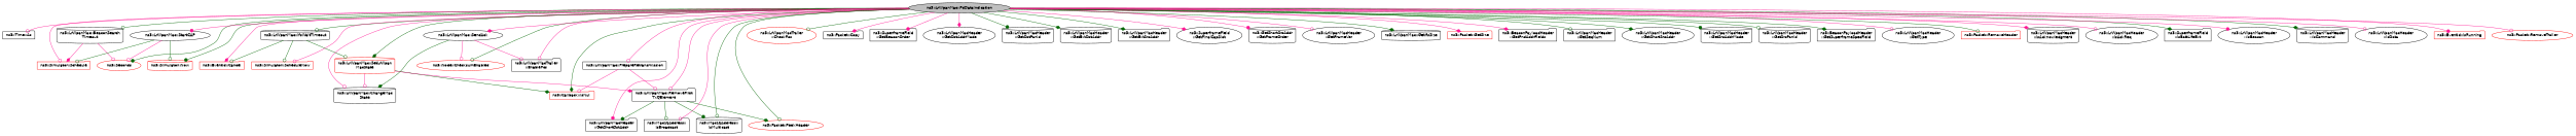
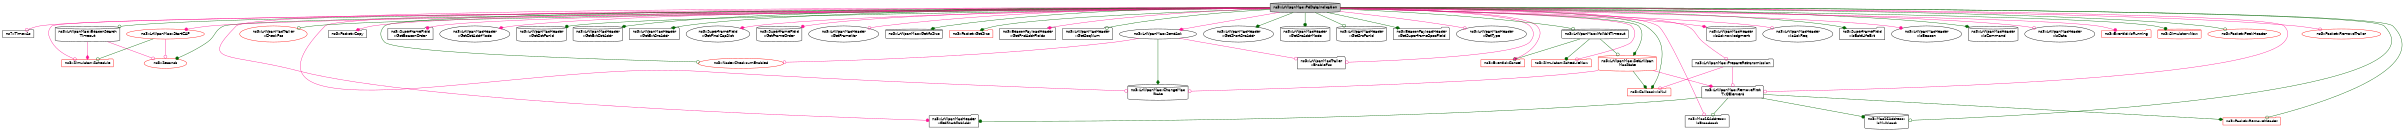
  digraph {
    rankdir=TB
    node [color=black fillcolor=white fontname=Helvetica fontsize=10 shape=folder style=filled]
    edge [arrowhead=odot color=deeppink fontname=Helvetica fontsize=10 labelfontname=Helvetica labelfontsize=10 style=solid]
-   n1 [fillcolor=grey75 fontcolor=black height=0.2 label="ns3::LrWpanMac::PdDataIndication" shape=ellipse width=0.4]
-   n2 [height=0.2 label="ns3::Time::As" width=0.4]
+   n1 [fillcolor=grey75 fontcolor=black height=0.2 label="ns3::LrWpanMac::PdDataIndication" shape=cylinder width=0.4]
+   n2 [height=0.2 label="ns7::Time::As" width=0.4]
    n3 [height=0.2 label="ns3::LrWpanMac::BeaconSearch\lTimeout" shape=cylinder width=0.4]
    n4 [color=red height=0.2 label="ns3::Simulator::Schedule" width=0.4]
    n5 [color=red height=0.2 label="ns3::Seconds" shape=ellipse width=0.4]
    n6 [color=red height=0.2 label="ns3::EventId::Cancel" width=0.4]
    n7 [height=0.2 label="ns3::LrWpanMac::ChangeMac\lState" shape=cylinder width=0.4]
    n8 [color=red height=0.2 label="ns3::LrWpanMacTrailer\l::CheckFcs" shape=ellipse width=0.4]
    n9 [color=red height=0.2 label="ns3::Node::ChecksumEnabled" shape=ellipse width=0.4]
    n10 [height=0.2 label="ns3::Packet::Copy" width=0.4]
    n11 [height=0.2 label="ns3::LrWpanMacTrailer\l::EnableFcs" width=0.4]
    n12 [height=0.2 label="ns3::SuperframeField\l::GetBeaconOrder" width=0.4]
    n13 [height=0.2 label="ns3::LrWpanMacHeader\l::GetDstAddrMode" shape=ellipse width=0.4]
    n14 [height=0.2 label="ns3::LrWpanMacHeader\l::GetDstPanId" shape=cylinder width=0.4]
    n15 [height=0.2 label="ns3::LrWpanMacHeader\l::GetExtDstAddr" shape=cylinder width=0.4]
    n16 [height=0.2 label="ns3::LrWpanMacHeader\l::GetExtSrcAddr" width=0.4]
    n17 [height=0.2 label="ns3::SuperframeField\l::GetFinalCapSlot" shape=ellipse width=0.4]
-   n18 [height=0.2 label="ns3::GetShortSrcAddr\l::GetFrameOrder" shape=cylinder width=0.4]
+   n18 [height=0.2 label="ns3::SuperframeField\l::GetFrameOrder" shape=cylinder width=0.4]
    n19 [height=0.2 label="ns3::LrWpanMacHeader\l::GetFrameVer" shape=ellipse width=0.4]
    n20 [height=0.2 label="ns3::LrWpanMac::GetIfsSize" shape=cylinder width=0.4]
    n21 [color=red height=0.2 label="ns3::Packet::GetSize" width=0.4]
    n22 [height=0.2 label="ns3::BeaconPayloadHeader\l::GetPndAddrFields" width=0.4]
    n23 [height=0.2 label="ns3::LrWpanMacHeader\l::GetSeqNum" width=0.4]
    n24 [height=0.2 label="ns3::LrWpanMacHeader\l::GetShortDstAddr" width=0.4]
    n25 [height=0.2 label="ns3::LrWpanMacHeader\l::GetShortSrcAddr" shape=ellipse width=0.4]
    n26 [height=0.2 label="ns3::LrWpanMacHeader\l::GetSrcAddrMode" shape=cylinder width=0.4]
    n27 [height=0.2 label="ns3::LrWpanMacHeader\l::GetSrcPanId" shape=cylinder width=0.4]
    n28 [height=0.2 label="ns3::BeaconPayloadHeader\l::GetSuperframeSpecField" width=0.4]
    n29 [height=0.2 label="ns3::LrWpanMacHeader\l::GetType" shape=ellipse width=0.4]
    n30 [height=0.2 label="ns3::LrWpanMac::IfsWaitTimeout" shape=cylinder width=0.4]
    n31 [color=red height=0.2 label="ns3::Simulator::ScheduleNow" width=0.4]
    n32 [color=red height=0.2 label="ns3::LrWpanMac::SetLrWpan\lMacState" shape=cylinder width=0.4]
    n33 [color=red height=0.2 label="ns3::Callback::IsNull" width=0.4]
    n34 [height=0.2 label="ns3::LrWpanMac::RemoveFirst\lTxQElement" width=0.4]
    n35 [height=0.2 label="ns3::Mac16Address::\lIsBroadcast" width=0.4]
    n36 [height=0.2 label="ns3::Mac16Address::\lIsMulticast" shape=cylinder width=0.4]
    n37 [color=red height=0.2 label="ns3::Packet::RemoveHeader" width=0.4]
    n38 [height=0.2 label="ns3::LrWpanMacHeader\l::IsAcknowledgment" shape=cylinder width=0.4]
    n39 [height=0.2 label="ns3::LrWpanMacHeader\l::IsAckReq" shape=ellipse width=0.4]
    n40 [height=0.2 label="ns3::SuperframeField\l::IsBattLifeExt" width=0.4]
    n41 [height=0.2 label="ns3::LrWpanMacHeader\l::IsBeacon" shape=ellipse width=0.4]
    n42 [height=0.2 label="ns3::LrWpanMacHeader\l::IsCommand" shape=cylinder width=0.4]
    n43 [height=0.2 label="ns3::LrWpanMacHeader\l::IsData" shape=ellipse width=0.4]
    n44 [color=red height=0.2 label="ns3::EventId::IsRunning" width=0.4]
    n45 [color=red height=0.2 label="ns3::Simulator::Now" shape=cylinder width=0.4]
    n46 [color=red height=0.2 label="ns3::Packet::PeekHeader" shape=ellipse width=0.4]
    n47 [height=0.2 label="ns3::LrWpanMac::PrepareRetransmission" width=0.4]
    n48 [color=red height=0.2 label="ns3::Packet::RemoveTrailer" shape=ellipse width=0.4]
    n49 [height=0.2 label="ns3::LrWpanMac::SendAck" shape=ellipse width=0.4]
-   n50 [height=0.2 label="ns3::LrWpanMac::StartCAP" shape=ellipse width=0.4]
+   n50 [color=red height=0.2 label="ns3::LrWpanMac::StartCAP" shape=ellipse width=0.4]
    n1 -> n2
    n1 -> n3 [color=darkgreen]
    n1 -> n4
    n1 -> n5 [arrowhead=dot color=darkgreen]
    n1 -> n6 [arrowhead=diamond]
    n1 -> n7
    n1 -> n8 [color=darkgreen]
    n1 -> n9 [color=darkgreen]
    n1 -> n10 [arrowhead=diamond]
    n1 -> n11
    n1 -> n12 [arrowhead=dot]
    n1 -> n13 [arrowhead=diamond]
    n1 -> n14 [arrowhead=dot color=darkgreen]
    n1 -> n15 [arrowhead=diamond color=darkgreen]
    n1 -> n16 [arrowhead=diamond color=darkgreen]
    n1 -> n17 [arrowhead=diamond]
    n1 -> n18 [arrowhead=dot]
    n1 -> n19
    n1 -> n20 [arrowhead=diamond color=darkgreen]
-   n1 -> n21 [arrowhead=diamond]
+   n1 -> n21 [arrowhead=diamond color=darkgreen]
    n1 -> n22 [arrowhead=diamond]
    n1 -> n23 [color=darkgreen]
    n1 -> n24 [arrowhead=dot]
    n1 -> n25 [arrowhead=diamond color=darkgreen]
    n1 -> n26 [arrowhead=dot color=darkgreen]
    n1 -> n27 [color=darkgreen]
    n1 -> n28 [arrowhead=diamond color=darkgreen]
    n1 -> n29
    n1 -> n30 [color=darkgreen]
    n1 -> n31
    n1 -> n32 [arrowhead=diamond color=darkgreen]
    n1 -> n33 [arrowhead=diamond color=darkgreen]
    n1 -> n34
    n1 -> n35
    n1 -> n36 [color=darkgreen]
    n1 -> n37 [color=darkgreen]
    n1 -> n38 [arrowhead=diamond]
    n1 -> n39
    n1 -> n40 [arrowhead=diamond color=darkgreen]
    n1 -> n41 [arrowhead=dot]
    n1 -> n42 [arrowhead=diamond color=darkgreen]
    n1 -> n43
    n1 -> n44 [arrowhead=dot]
    n1 -> n45 [arrowhead=dot color=darkgreen]
    n1 -> n46 [color=darkgreen]
    n1 -> n47
    n1 -> n48
    n1 -> n49 [arrowhead=diamond]
    n1 -> n50 [arrowhead=dot]
    n3 -> n4 [arrowhead=diamond]
    n3 -> n5
    n30 -> n6 [color=darkgreen]
-   n30 -> n31 [color=darkgreen]
+   n30 -> n31 [arrowhead=dot color=darkgreen]
    n30 -> n32 [color=darkgreen]
    n32 -> n7
    n32 -> n33 [arrowhead=diamond color=darkgreen]
    n32 -> n34 [arrowhead=diamond]
    n34 -> n24 [arrowhead=dot color=darkgreen]
    n34 -> n35 [color=darkgreen]
    n34 -> n36 [arrowhead=dot color=darkgreen]
-   n34 -> n46 [arrowhead=diamond color=darkgreen]
+   n34 -> n37 [arrowhead=diamond color=darkgreen]
    n47 -> n33
    n47 -> n34
    n49 -> n7 [arrowhead=diamond color=darkgreen]
    n49 -> n9
    n49 -> n11
    n50 -> n4 [color=darkgreen]
    n50 -> n5
-   n50 -> n45 [color=darkgreen]
  }
